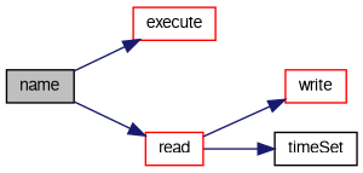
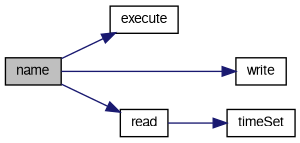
  digraph {
    rankdir=LR
    node [color=black fontname=FreeSans fontsize=10 shape=record]
    edge [color=midnightblue fontname=FreeSans fontsize=10 labelfontname=FreeSans labelfontsize=10 style=solid]
    n1 [fillcolor=grey75 fontcolor=black height=0.2 label=name style=filled width=0.4]
-   n2 [color=red height=0.2 label=execute width=0.4]
-   n3 [color=red height=0.2 label=read width=0.4]
-   n4 [color=red height=0.2 label=write width=0.4]
+   n2 [height=0.2 label=execute width=0.4]
+   n3 [height=0.2 label=read width=0.4]
+   n4 [height=0.2 label=write width=0.4]
    n5 [height=0.2 label=timeSet width=0.4]
    n1 -> n2
    n1 -> n3
-   n3 -> n4
+   n1 -> n4
    n3 -> n5
  }
